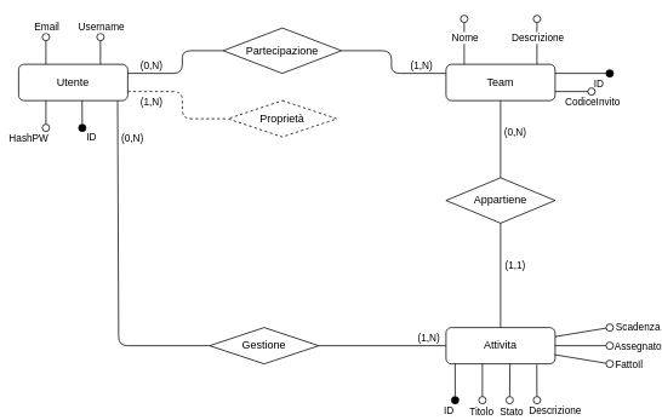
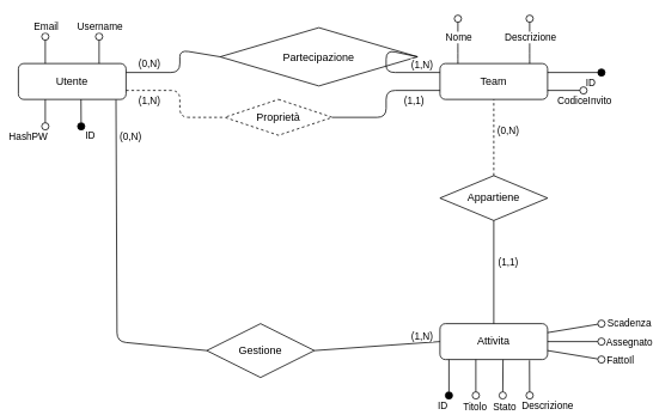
  <mxCell id="0" />
  <mxCell id="1" parent="0" />
  <mxCell id="2" value="Utente" style="rounded=1;whiteSpace=wrap;html=1;gradientColor=none;shadow=0;glass=0;" parent="1" vertex="1"><mxGeometry x="20" y="70" width="120" height="40" as="geometry" /></mxCell>
  <mxCell id="3" value="Attivita" style="rounded=1;whiteSpace=wrap;html=1;gradientColor=none;shadow=0;glass=0;" parent="1" vertex="1"><mxGeometry x="490" y="360" width="120" height="40" as="geometry" /></mxCell>
  <mxCell id="4" value="" style="html=1;verticalAlign=bottom;labelBackgroundColor=none;endArrow=oval;endFill=1;endSize=8;exitX=0.582;exitY=0.998;exitDx=0;exitDy=0;exitPerimeter=0;" parent="1" source="2" edge="1"><mxGeometry width="160" relative="1" as="geometry"><mxPoint x="140" y="250" as="sourcePoint" /><mxPoint x="90" y="140" as="targetPoint" /><Array as="points" /></mxGeometry></mxCell>
  <mxCell id="5" value="ID" style="edgeLabel;html=1;align=center;verticalAlign=middle;resizable=0;points=[];" parent="4" vertex="1" connectable="0"><mxGeometry x="0.544" y="1" relative="1" as="geometry"><mxPoint x="9" y="17" as="offset" /></mxGeometry></mxCell>
  <mxCell id="6" value="" style="html=1;verticalAlign=bottom;labelBackgroundColor=none;endArrow=oval;endFill=0;endSize=8;exitX=0.25;exitY=1;exitDx=0;exitDy=0;" parent="1" source="2" edge="1"><mxGeometry width="160" relative="1" as="geometry"><mxPoint x="30" y="220" as="sourcePoint" /><mxPoint x="50" y="140" as="targetPoint" /></mxGeometry></mxCell>
  <mxCell id="7" value="HashPW" style="edgeLabel;html=1;align=center;verticalAlign=middle;resizable=0;points=[];" parent="6" vertex="1" connectable="0"><mxGeometry x="0.584" y="-1" relative="1" as="geometry"><mxPoint x="-19" y="16" as="offset" /></mxGeometry></mxCell>
  <mxCell id="8" value="" style="html=1;verticalAlign=bottom;labelBackgroundColor=none;endArrow=oval;endFill=0;endSize=8;exitX=0.75;exitY=0;exitDx=0;exitDy=0;" parent="1" source="2" edge="1"><mxGeometry width="160" relative="1" as="geometry"><mxPoint x="160" y="50" as="sourcePoint" /><mxPoint x="110" y="40" as="targetPoint" /><Array as="points" /></mxGeometry></mxCell>
  <mxCell id="9" value="Username" style="edgeLabel;html=1;align=center;verticalAlign=middle;resizable=0;points=[];" parent="8" vertex="1" connectable="0"><mxGeometry x="0.584" y="-1" relative="1" as="geometry"><mxPoint x="-1" y="-18" as="offset" /></mxGeometry></mxCell>
  <mxCell id="10" value="Team" style="rounded=1;whiteSpace=wrap;html=1;gradientColor=none;shadow=0;glass=0;" parent="1" vertex="1"><mxGeometry x="490" y="70" width="120" height="40" as="geometry" /></mxCell>
  <mxCell id="11" value="" style="html=1;verticalAlign=bottom;labelBackgroundColor=none;endArrow=oval;endFill=1;endSize=8;exitX=1;exitY=0.25;exitDx=0;exitDy=0;" parent="1" source="10" edge="1"><mxGeometry width="160" relative="1" as="geometry"><mxPoint x="650" y="70" as="sourcePoint" /><mxPoint x="670" y="80" as="targetPoint" /><Array as="points" /></mxGeometry></mxCell>
  <mxCell id="12" value="ID" style="edgeLabel;html=1;align=center;verticalAlign=middle;resizable=0;points=[];" parent="11" vertex="1" connectable="0"><mxGeometry x="0.544" y="1" relative="1" as="geometry"><mxPoint x="1" y="11" as="offset" /></mxGeometry></mxCell>
  <mxCell id="13" value="" style="html=1;verticalAlign=bottom;labelBackgroundColor=none;endArrow=oval;endFill=0;endSize=8;exitX=0.917;exitY=0;exitDx=0;exitDy=0;exitPerimeter=0;" parent="1" edge="1"><mxGeometry width="160" relative="1" as="geometry"><mxPoint x="590.04" y="70" as="sourcePoint" /><mxPoint x="590" y="20" as="targetPoint" /><Array as="points"><mxPoint x="590" y="60" /></Array></mxGeometry></mxCell>
  <mxCell id="14" value="Descrizione" style="edgeLabel;html=1;align=center;verticalAlign=middle;resizable=0;points=[];" parent="13" vertex="1" connectable="0"><mxGeometry x="0.584" y="-1" relative="1" as="geometry"><mxPoint x="-1" y="10" as="offset" /></mxGeometry></mxCell>
  <mxCell id="15" value="Appartiene" style="rhombus;whiteSpace=wrap;html=1;rounded=0;" parent="1" vertex="1"><mxGeometry x="490" y="195" width="120" height="50" as="geometry" /></mxCell>
- <mxCell id="16" value="Partecipazione" style="rhombus;whiteSpace=wrap;html=1;" parent="1" vertex="1"><mxGeometry x="245" y="30" width="130" height="50" as="geometry" /></mxCell>
- <mxCell id="17" value="Gestione" style="rhombus;whiteSpace=wrap;html=1;" parent="1" vertex="1"><mxGeometry x="230" y="360" width="120" height="40" as="geometry" /></mxCell>
+ <mxCell id="16" value="Partecipazione" style="rhombus;whiteSpace=wrap;html=1;" parent="1" vertex="1"><mxGeometry x="245" y="30" width="220" height="65" as="geometry" /></mxCell>
+ <mxCell id="17" value="Gestione" style="rhombus;whiteSpace=wrap;html=1;" parent="1" vertex="1"><mxGeometry x="230" y="360" width="120" height="60" as="geometry" /></mxCell>
  <mxCell id="18" value="" style="endArrow=none;html=1;exitX=1;exitY=0.25;exitDx=0;exitDy=0;entryX=0;entryY=0.5;entryDx=0;entryDy=0;" parent="1" source="2" target="16" edge="1"><mxGeometry width="50" height="50" relative="1" as="geometry"><mxPoint x="310" y="170" as="sourcePoint" /><mxPoint x="360" y="120" as="targetPoint" /><Array as="points"><mxPoint x="200" y="80" /><mxPoint x="200" y="55" /></Array></mxGeometry></mxCell>
  <mxCell id="19" value="(0,N)" style="edgeLabel;html=1;align=center;verticalAlign=middle;resizable=0;points=[];" parent="18" vertex="1" connectable="0"><mxGeometry x="0.188" y="1" relative="1" as="geometry"><mxPoint x="-34" y="7" as="offset" /></mxGeometry></mxCell>
  <mxCell id="20" value="" style="endArrow=none;html=1;entryX=0;entryY=0.25;entryDx=0;entryDy=0;exitX=1;exitY=0.5;exitDx=0;exitDy=0;" parent="1" source="16" target="10" edge="1"><mxGeometry width="50" height="50" relative="1" as="geometry"><mxPoint x="310" y="170" as="sourcePoint" /><mxPoint x="360" y="120" as="targetPoint" /><Array as="points"><mxPoint x="430" y="55" /><mxPoint x="430" y="80" /></Array></mxGeometry></mxCell>
  <mxCell id="21" value="(1,N)" style="edgeLabel;html=1;align=center;verticalAlign=middle;resizable=0;points=[];" parent="20" vertex="1" connectable="0"><mxGeometry x="0.212" y="-3" relative="1" as="geometry"><mxPoint x="27" y="-13" as="offset" /></mxGeometry></mxCell>
  <mxCell id="22" value="" style="endArrow=none;html=1;exitX=0.907;exitY=1.007;exitDx=0;exitDy=0;entryX=0;entryY=0.5;entryDx=0;entryDy=0;exitPerimeter=0;" parent="1" source="2" target="17" edge="1"><mxGeometry width="50" height="50" relative="1" as="geometry"><mxPoint x="310" y="170" as="sourcePoint" /><mxPoint x="360" y="120" as="targetPoint" /><Array as="points"><mxPoint x="130" y="380" /></Array></mxGeometry></mxCell>
  <mxCell id="23" value="(0,N)" style="edgeLabel;html=1;align=center;verticalAlign=middle;resizable=0;points=[];" parent="22" vertex="1" connectable="0"><mxGeometry x="0.396" relative="1" as="geometry"><mxPoint x="15" y="-218" as="offset" /></mxGeometry></mxCell>
  <mxCell id="24" value="" style="endArrow=none;html=1;exitX=1;exitY=0.5;exitDx=0;exitDy=0;entryX=0;entryY=0.5;entryDx=0;entryDy=0;" parent="1" source="17" target="3" edge="1"><mxGeometry width="50" height="50" relative="1" as="geometry"><mxPoint x="310" y="90.2" as="sourcePoint" /><mxPoint x="360" y="40.2" as="targetPoint" /></mxGeometry></mxCell>
  <mxCell id="25" value="(1,N)" style="edgeLabel;html=1;align=center;verticalAlign=middle;resizable=0;points=[];" parent="24" vertex="1" connectable="0"><mxGeometry x="0.355" y="-2" relative="1" as="geometry"><mxPoint x="25" y="-12" as="offset" /></mxGeometry></mxCell>
- <mxCell id="26" value="" style="endArrow=none;html=1;exitX=0.5;exitY=0;exitDx=0;exitDy=0;entryX=0.5;entryY=1;entryDx=0;entryDy=0;" parent="1" source="15" target="10" edge="1"><mxGeometry width="50" height="50" relative="1" as="geometry"><mxPoint x="350" y="170" as="sourcePoint" /><mxPoint x="400" y="120" as="targetPoint" /></mxGeometry></mxCell>
+ <mxCell id="26" value="" style="endArrow=none;html=1;exitX=0.5;exitY=0;exitDx=0;exitDy=0;entryX=0.5;entryY=1;entryDx=0;entryDy=0;dashed=1;" parent="1" source="15" target="10" edge="1"><mxGeometry width="50" height="50" relative="1" as="geometry"><mxPoint x="350" y="170" as="sourcePoint" /><mxPoint x="400" y="120" as="targetPoint" /></mxGeometry></mxCell>
  <mxCell id="27" value="(0,N)" style="edgeLabel;html=1;align=center;verticalAlign=middle;resizable=0;points=[];" parent="26" vertex="1" connectable="0"><mxGeometry x="0.188" relative="1" as="geometry"><mxPoint x="15" y="-1" as="offset" /></mxGeometry></mxCell>
  <mxCell id="28" value="Proprietà" style="rhombus;whiteSpace=wrap;html=1;dashed=1;" parent="1" vertex="1"><mxGeometry x="250" y="110" width="120" height="40" as="geometry" /></mxCell>
  <mxCell id="29" value="" style="endArrow=none;html=1;exitX=1;exitY=0.75;exitDx=0;exitDy=0;entryX=0;entryY=0.5;entryDx=0;entryDy=0;dashed=1;" parent="1" source="2" target="28" edge="1"><mxGeometry width="50" height="50" relative="1" as="geometry"><mxPoint x="150" y="90" as="sourcePoint" /><mxPoint x="220" y="130" as="targetPoint" /><Array as="points"><mxPoint x="160" y="100" /><mxPoint x="200" y="100" /><mxPoint x="200" y="130" /></Array></mxGeometry></mxCell>
  <mxCell id="30" value="(1,N)" style="edgeLabel;html=1;align=center;verticalAlign=middle;resizable=0;points=[];" parent="29" vertex="1" connectable="0"><mxGeometry x="0.188" y="1" relative="1" as="geometry"><mxPoint x="-36" y="-13" as="offset" /></mxGeometry></mxCell>
+ <mxCell id="31" value="" style="endArrow=none;html=1;entryX=0;entryY=0.75;entryDx=0;entryDy=0;exitX=1;exitY=0.5;exitDx=0;exitDy=0;" parent="1" source="28" target="10" edge="1"><mxGeometry width="50" height="50" relative="1" as="geometry"><mxPoint x="360" y="65" as="sourcePoint" /><mxPoint x="460" y="90" as="targetPoint" /><Array as="points"><mxPoint x="430" y="130" /><mxPoint x="430" y="100" /></Array></mxGeometry></mxCell>
+ <mxCell id="32" value="(1,1)" style="edgeLabel;html=1;align=center;verticalAlign=middle;resizable=0;points=[];" parent="31" vertex="1" connectable="0"><mxGeometry x="0.212" y="-3" relative="1" as="geometry"><mxPoint x="29" y="7" as="offset" /></mxGeometry></mxCell>
  <mxCell id="33" value="" style="endArrow=none;html=1;entryX=0.5;entryY=1;entryDx=0;entryDy=0;" parent="1" target="15" edge="1"><mxGeometry width="50" height="50" relative="1" as="geometry"><mxPoint x="550" y="360" as="sourcePoint" /><mxPoint x="550" y="410" as="targetPoint" /></mxGeometry></mxCell>
  <mxCell id="34" value="(1,1)" style="edgeLabel;html=1;align=center;verticalAlign=middle;resizable=0;points=[];" parent="33" vertex="1" connectable="0"><mxGeometry x="0.306" y="2" relative="1" as="geometry"><mxPoint x="17" y="6" as="offset" /></mxGeometry></mxCell>
  <mxCell id="35" value="" style="html=1;verticalAlign=bottom;labelBackgroundColor=none;endArrow=oval;endFill=1;endSize=8;" parent="1" edge="1"><mxGeometry width="160" relative="1" as="geometry"><mxPoint x="500" y="400" as="sourcePoint" /><mxPoint x="500" y="440" as="targetPoint" /><Array as="points" /></mxGeometry></mxCell>
  <mxCell id="36" value="ID" style="edgeLabel;html=1;align=center;verticalAlign=middle;resizable=0;points=[];" parent="35" vertex="1" connectable="0"><mxGeometry x="0.67" y="1" relative="1" as="geometry"><mxPoint x="-9" y="17" as="offset" /></mxGeometry></mxCell>
  <mxCell id="37" value="" style="html=1;verticalAlign=bottom;labelBackgroundColor=none;endArrow=oval;endFill=0;endSize=8;" parent="1" edge="1"><mxGeometry width="160" relative="1" as="geometry"><mxPoint x="530" y="400" as="sourcePoint" /><mxPoint x="530" y="440" as="targetPoint" /><Array as="points" /></mxGeometry></mxCell>
  <mxCell id="38" value="Titolo" style="edgeLabel;html=1;align=center;verticalAlign=middle;resizable=0;points=[];" parent="37" vertex="1" connectable="0"><mxGeometry x="0.66" y="1" relative="1" as="geometry"><mxPoint x="-3" y="19" as="offset" /></mxGeometry></mxCell>
  <mxCell id="39" value="" style="html=1;verticalAlign=bottom;labelBackgroundColor=none;endArrow=oval;endFill=0;endSize=8;exitX=0.832;exitY=1.022;exitDx=0;exitDy=0;exitPerimeter=0;" parent="1" source="3" edge="1"><mxGeometry width="160" relative="1" as="geometry"><mxPoint x="620" y="460" as="sourcePoint" /><mxPoint x="590" y="440" as="targetPoint" /><Array as="points" /></mxGeometry></mxCell>
  <mxCell id="40" value="Descrizione" style="edgeLabel;html=1;align=center;verticalAlign=middle;resizable=0;points=[];" parent="39" vertex="1" connectable="0"><mxGeometry x="0.62" y="-1" relative="1" as="geometry"><mxPoint x="21" y="19" as="offset" /></mxGeometry></mxCell>
  <mxCell id="41" value="" style="html=1;verticalAlign=bottom;labelBackgroundColor=none;endArrow=oval;endFill=0;endSize=8;exitX=0.586;exitY=1.005;exitDx=0;exitDy=0;exitPerimeter=0;" parent="1" source="3" edge="1"><mxGeometry width="160" relative="1" as="geometry"><mxPoint x="610" y="470" as="sourcePoint" /><mxPoint x="560" y="440" as="targetPoint" /><Array as="points" /></mxGeometry></mxCell>
  <mxCell id="42" value="Stato" style="edgeLabel;html=1;align=center;verticalAlign=middle;resizable=0;points=[];" parent="41" vertex="1" connectable="0"><mxGeometry x="0.54" y="-1" relative="1" as="geometry"><mxPoint x="2" y="21" as="offset" /></mxGeometry></mxCell>
  <mxCell id="43" value="" style="html=1;verticalAlign=bottom;labelBackgroundColor=none;endArrow=oval;endFill=0;endSize=8;exitX=1;exitY=0.5;exitDx=0;exitDy=0;" parent="1" source="3" edge="1"><mxGeometry width="160" relative="1" as="geometry"><mxPoint x="590" y="480" as="sourcePoint" /><mxPoint x="670" y="380" as="targetPoint" /><Array as="points" /></mxGeometry></mxCell>
  <mxCell id="44" value="Assegnato" style="edgeLabel;html=1;align=center;verticalAlign=middle;resizable=0;points=[];" parent="43" vertex="1" connectable="0"><mxGeometry x="0.67" y="1" relative="1" as="geometry"><mxPoint x="40" y="1" as="offset" /></mxGeometry></mxCell>
  <mxCell id="45" value="" style="html=1;verticalAlign=bottom;labelBackgroundColor=none;endArrow=oval;endFill=0;endSize=8;exitX=1;exitY=0.25;exitDx=0;exitDy=0;" parent="1" source="3" edge="1"><mxGeometry width="160" relative="1" as="geometry"><mxPoint x="610" y="480" as="sourcePoint" /><mxPoint x="670" y="360" as="targetPoint" /><Array as="points" /></mxGeometry></mxCell>
  <mxCell id="46" value="Scadenza&lt;br&gt;                " style="edgeLabel;html=1;align=center;verticalAlign=middle;resizable=0;points=[];" parent="45" vertex="1" connectable="0"><mxGeometry x="0.67" y="1" relative="1" as="geometry"><mxPoint x="40" y="-2" as="offset" /></mxGeometry></mxCell>
  <mxCell id="47" value="" style="html=1;verticalAlign=bottom;labelBackgroundColor=none;endArrow=oval;endFill=0;endSize=8;exitX=0.871;exitY=-0.04;exitDx=0;exitDy=0;exitPerimeter=0;" parent="1" edge="1"><mxGeometry width="160" relative="1" as="geometry"><mxPoint x="50" y="70" as="sourcePoint" /><mxPoint x="50" y="40" as="targetPoint" /><Array as="points" /></mxGeometry></mxCell>
  <mxCell id="48" value="Email" style="edgeLabel;html=1;align=center;verticalAlign=middle;resizable=0;points=[];" parent="47" vertex="1" connectable="0"><mxGeometry x="0.584" y="-1" relative="1" as="geometry"><mxPoint x="-1" y="-18" as="offset" /></mxGeometry></mxCell>
  <mxCell id="49" value="" style="html=1;verticalAlign=bottom;labelBackgroundColor=none;endArrow=oval;endFill=0;endSize=8;exitX=0.917;exitY=0;exitDx=0;exitDy=0;exitPerimeter=0;" parent="1" edge="1"><mxGeometry width="160" relative="1" as="geometry"><mxPoint x="510.04" y="70" as="sourcePoint" /><mxPoint x="510" y="20" as="targetPoint" /><Array as="points"><mxPoint x="510" y="60" /></Array></mxGeometry></mxCell>
  <mxCell id="50" value="Nome" style="edgeLabel;html=1;align=center;verticalAlign=middle;resizable=0;points=[];" parent="49" vertex="1" connectable="0"><mxGeometry x="0.584" y="-1" relative="1" as="geometry"><mxPoint x="-1" y="10" as="offset" /></mxGeometry></mxCell>
  <mxCell id="51" value="" style="html=1;verticalAlign=bottom;labelBackgroundColor=none;endArrow=oval;endFill=0;endSize=8;exitX=1;exitY=0.75;exitDx=0;exitDy=0;" parent="1" source="10" edge="1"><mxGeometry width="160" relative="1" as="geometry"><mxPoint x="620" y="129.66" as="sourcePoint" /><mxPoint x="650" y="100" as="targetPoint" /><Array as="points" /></mxGeometry></mxCell>
  <mxCell id="52" value="CodiceInvito" style="edgeLabel;html=1;align=center;verticalAlign=middle;resizable=0;points=[];" parent="51" vertex="1" connectable="0"><mxGeometry x="0.584" y="-1" relative="1" as="geometry"><mxPoint x="8" y="10" as="offset" /></mxGeometry></mxCell>
  <mxCell id="53" value="" style="html=1;verticalAlign=bottom;labelBackgroundColor=none;endArrow=oval;endFill=0;endSize=8;exitX=1;exitY=0.75;exitDx=0;exitDy=0;" parent="1" source="3" edge="1"><mxGeometry width="160" relative="1" as="geometry"><mxPoint x="520" y="480" as="sourcePoint" /><mxPoint x="670" y="400" as="targetPoint" /><Array as="points" /></mxGeometry></mxCell>
  <mxCell id="54" value="FattoIl" style="edgeLabel;html=1;align=center;verticalAlign=middle;resizable=0;points=[];" parent="53" vertex="1" connectable="0"><mxGeometry x="0.67" y="1" relative="1" as="geometry"><mxPoint x="30" y="3" as="offset" /></mxGeometry></mxCell>
